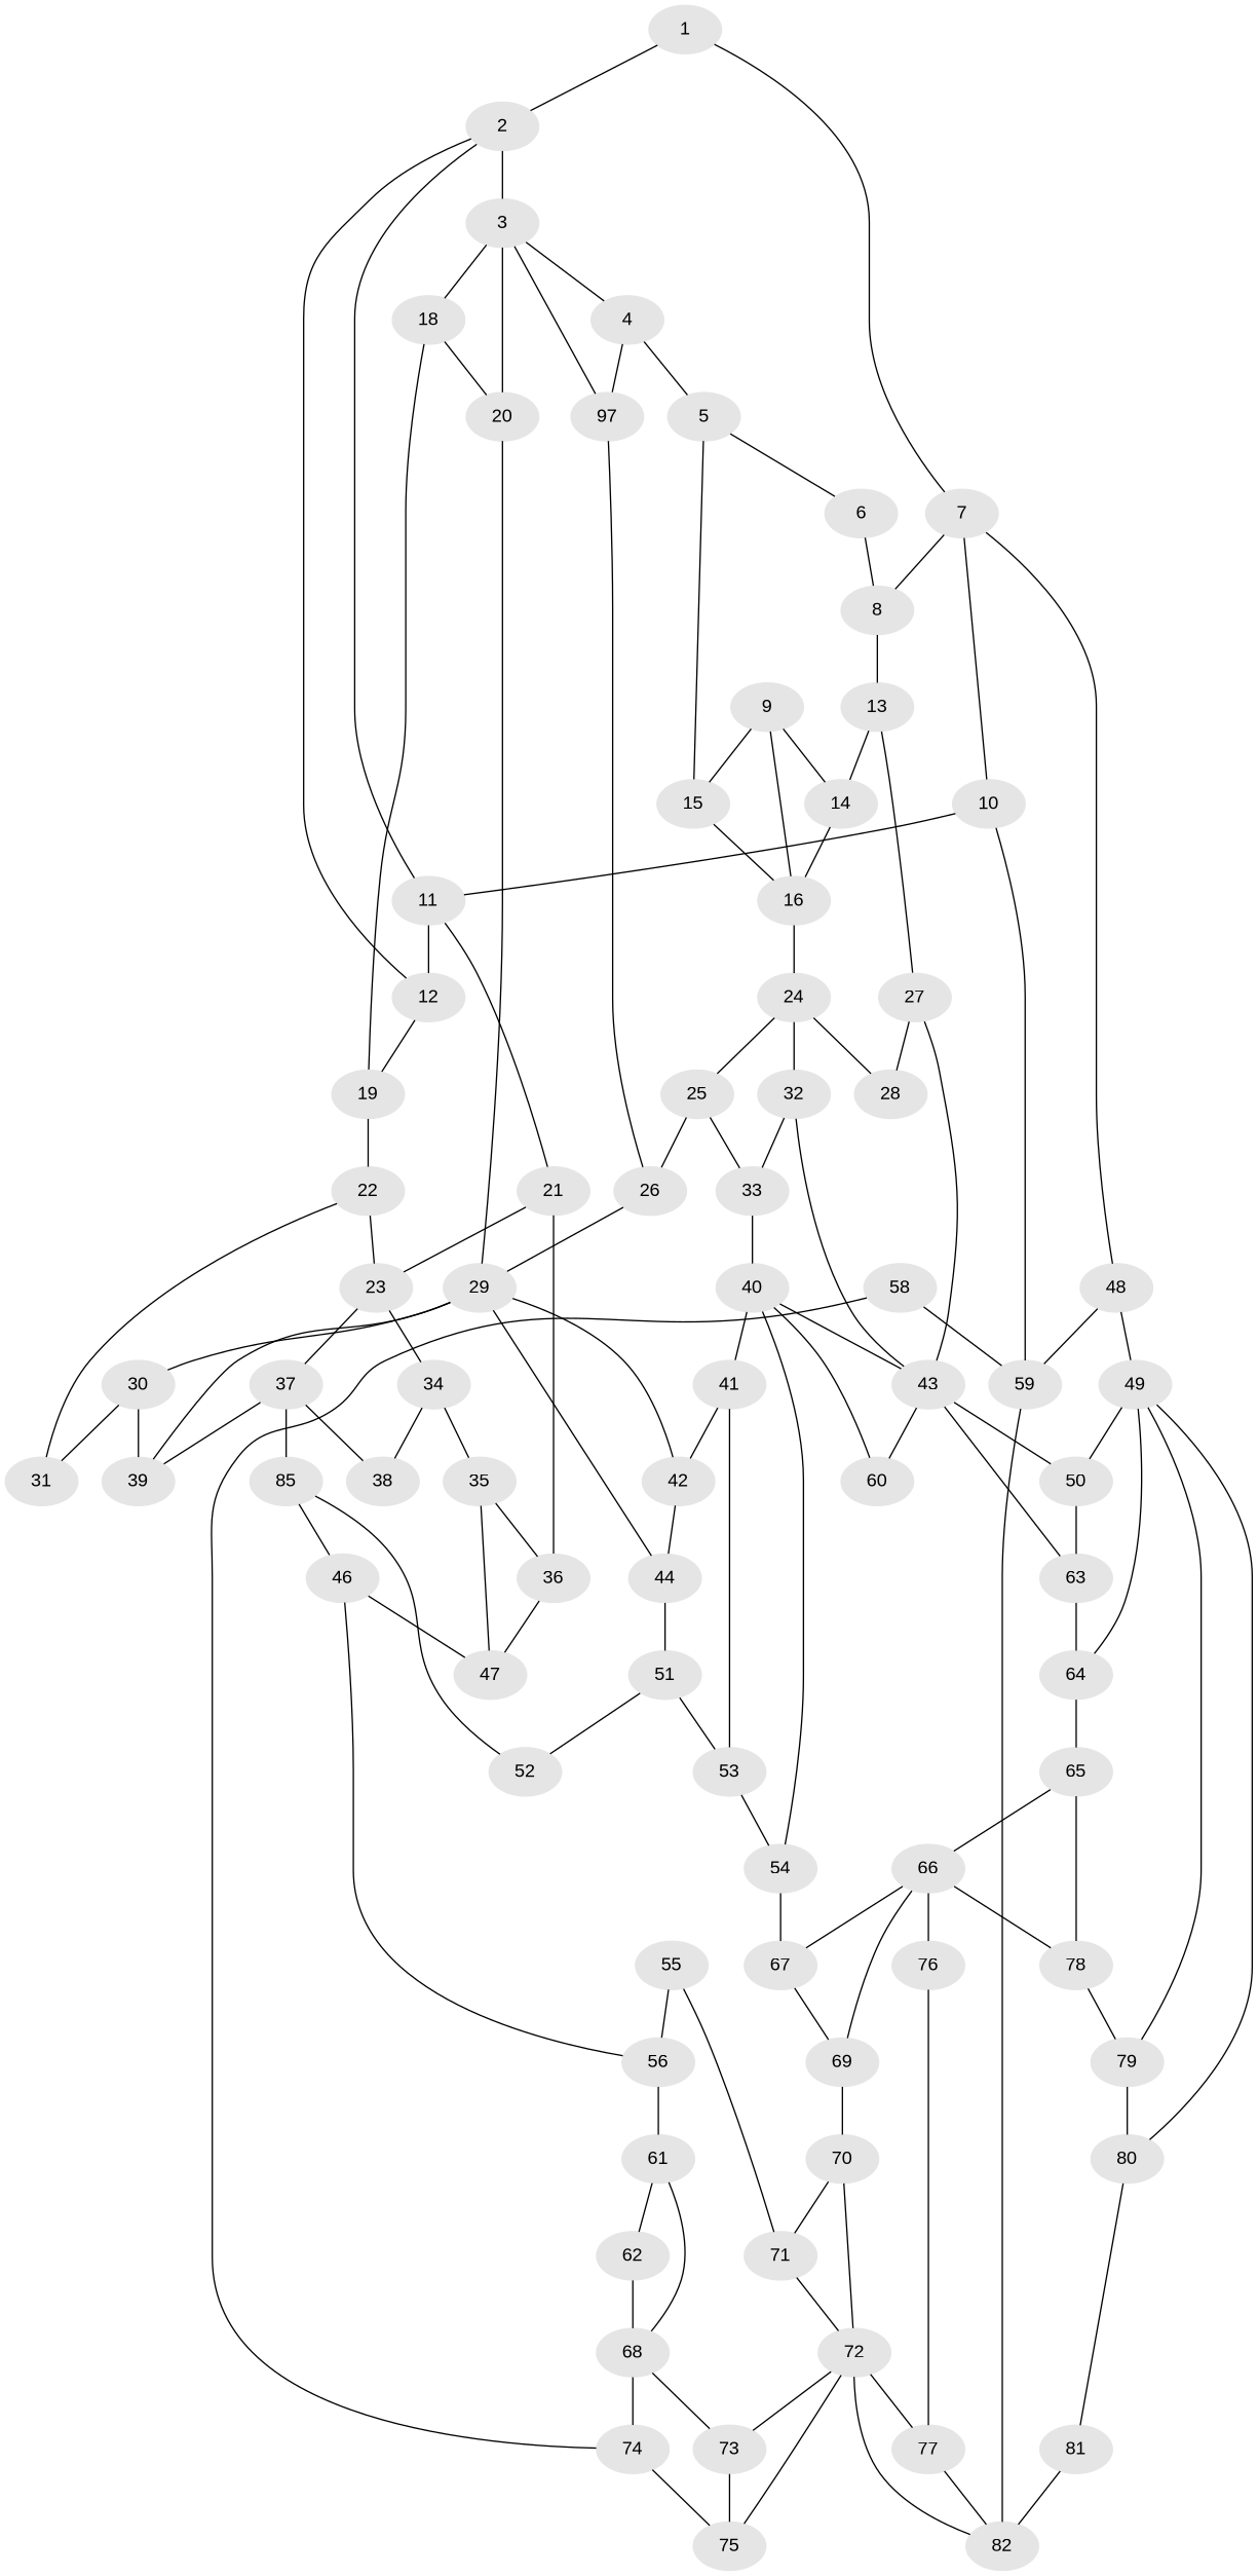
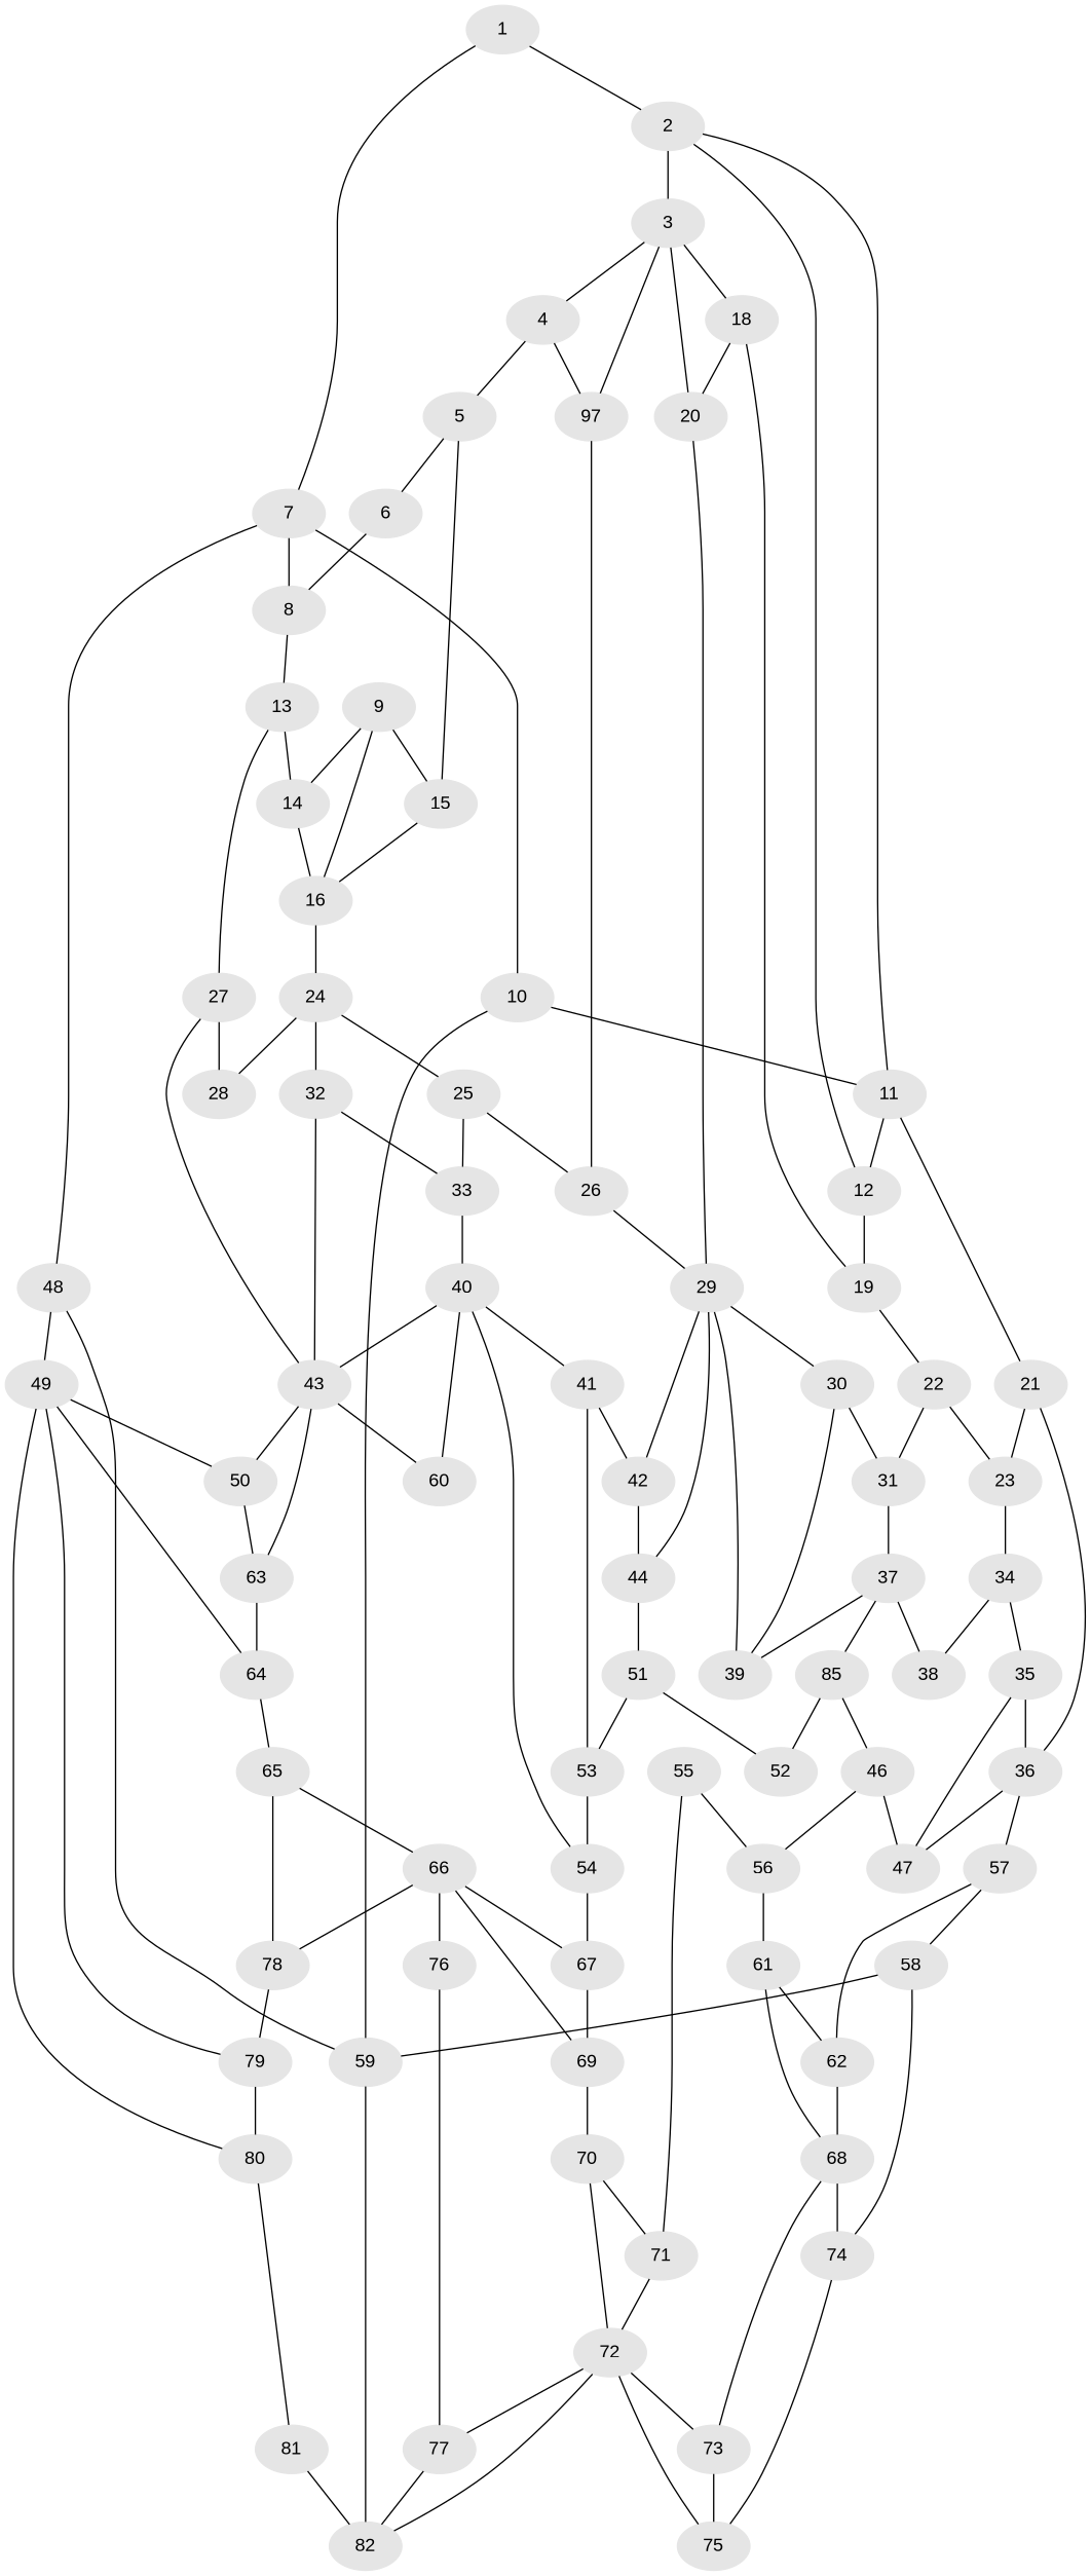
  graph {
    fontname="Liberation Sans"
    node [color=gray90 fontname="Liberation Sans" style=filled]
    edge [fontname="Liberation Sans" weight=1.0]
    1
    2
    7
    3
    11
    12
    8
    10
    48
    4
    n11 [label=97]
    18
    20
    21
    19
    5
    26
    29
    6
    15
    16
    13
    9
    14
    59
    49
    27
    24
    82
    23
    36
    22
    28
    43
    25
    32
    31
    30
    39
    42
    44
    34
    47
+   57
    37
    35
    38
    33
    40
    60
    50
    63
    51
    n54 [label=85]
    41
    54
    58
    62
    46
    52
    53
    67
    64
    56
    61
    79
    80
    65
    81
    55
    71
    69
    72
    68
    74
    75
    73
    66
    78
    76
    70
    77
    1 -- 2
    1 -- 7
    2 -- 3 [weight=2.0]
    2 -- 11
    2 -- 12
    7 -- 8
    7 -- 10
    7 -- 48
    3 -- 4
    3 -- n11
    3 -- 18
    3 -- 20
    11 -- 12
    11 -- 21 [weight=2.0]
    12 -- 19
    8 -- 13
    10 -- 11 [weight=2.0]
    10 -- 59
    48 -- 59
    48 -- 49 [weight=2.0]
    4 -- n11
    4 -- 5
    n11 -- 26
    18 -- 20
    18 -- 19
    20 -- 29
    21 -- 23
    21 -- 36 [weight=2.0]
    19 -- 22
    5 -- 6
    5 -- 15
    26 -- 29
    29 -- 30
    29 -- 39
    29 -- 42
    29 -- 44
    6 -- 8
    15 -- 16
    16 -- 24 [weight=2.0]
    13 -- 14
    13 -- 27
    9 -- 15
    9 -- 16
    9 -- 14
    14 -- 16
    59 -- 82
    49 -- 50
    49 -- 64
    49 -- 79
    49 -- 80
    27 -- 28
    27 -- 43
    24 -- 28 [weight=2.0]
    24 -- 25
    24 -- 32
    23 -- 34
    36 -- 47
+   36 -- 57 [weight=2.0]
    22 -- 23
    22 -- 31
    43 -- 60
    43 -- 50
    43 -- 63
    25 -- 26
    25 -- 33
    32 -- 43
    32 -- 33
-   23 -- 37
+   31 -- 37
    30 -- 31
    30 -- 39
    42 -- 44
    44 -- 51
    34 -- 35
    34 -- 38
+   57 -- 58
+   57 -- 62 [weight=2.0]
    37 -- 39
    37 -- 38 [weight=2.0]
    37 -- n54 [weight=2.0]
    35 -- 36
    35 -- 47
    33 -- 40
    40 -- 43
    40 -- 60 [weight=2.0]
    40 -- 41
    40 -- 54
    50 -- 63
    63 -- 64
    51 -- 52
    51 -- 53
    n54 -- 46
    n54 -- 52
    41 -- 42
    41 -- 53
    54 -- 67
    58 -- 59
    58 -- 74
    62 -- 68 [weight=3.0]
    46 -- 47
    46 -- 56
    53 -- 54
    67 -- 69
    64 -- 65
    56 -- 61
    61 -- 62
    61 -- 68
    79 -- 80
    80 -- 81
    65 -- 66
    65 -- 78
    81 -- 82 [weight=2.0]
    55 -- 56
    55 -- 71
    71 -- 72
    69 -- 70
    72 -- 82
    72 -- 75
    72 -- 73
    72 -- 77
    68 -- 74
    68 -- 73
    74 -- 75
    73 -- 75
    66 -- 67
    66 -- 69
    66 -- 78
    66 -- 76 [weight=2.0]
    78 -- 79
    76 -- 77
    70 -- 71
    70 -- 72
    77 -- 82
  }
